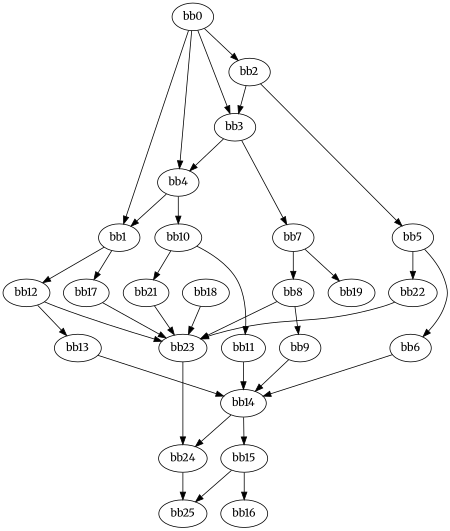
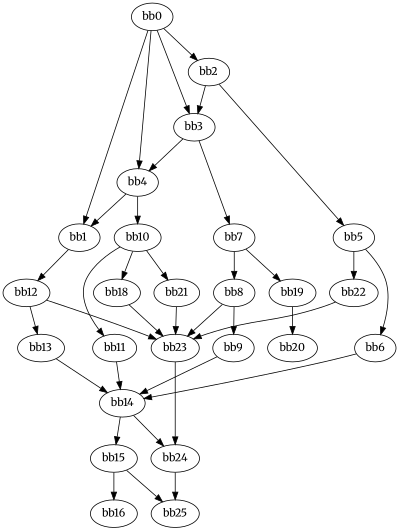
  digraph {
    fontname=Merriweather
    node [fontname=Merriweather]
    edge [fontname=Merriweather]
    n1 [label="bb0\l"]
    n2 [label="bb1\l"]
    n3 [label="bb2\l"]
    n4 [label="bb3\l"]
    n5 [label="bb4\l"]
    n6 [label="bb12\l"]
-   n7 [label="bb17\l"]
    n8 [label="bb5\l"]
    n9 [label="bb7\l"]
    n10 [label="bb10\l"]
    n11 [label="bb23\l"]
    n12 [label="bb13\l"]
    n13 [label="bb6\l"]
    n14 [label="bb22\l"]
    n15 [label="bb8\l"]
    n16 [label="bb19\l"]
    n17 [label="bb11\l"]
    n18 [label="bb18\l"]
    n19 [label="bb21\l"]
    n20 [label="bb14\l"]
    n21 [label="bb15\l"]
    n22 [label="bb24\l"]
    n23 [label="bb9\l"]
+   n24 [label="bb20\l"]
    n25 [label="bb16\l"]
    n26 [label="bb25\l"]
    n1 -> n2
    n1 -> n3
    n1 -> n4
    n1 -> n5
    n2 -> n6
-   n2 -> n7
    n3 -> n4
    n3 -> n8
    n4 -> n5
    n4 -> n9
    n5 -> n2
    n5 -> n10
    n6 -> n11
    n6 -> n12
-   n7 -> n11
    n8 -> n13
    n8 -> n14
    n9 -> n15
    n9 -> n16
    n10 -> n17
+   n10 -> n18
    n10 -> n19
    n11 -> n22
    n12 -> n20
    n13 -> n20
    n14 -> n11
    n15 -> n11
    n15 -> n23
+   n16 -> n24
    n17 -> n20
    n18 -> n11
    n19 -> n11
    n20 -> n21
    n20 -> n22
    n21 -> n25
    n21 -> n26
    n22 -> n26
    n23 -> n20
  }
